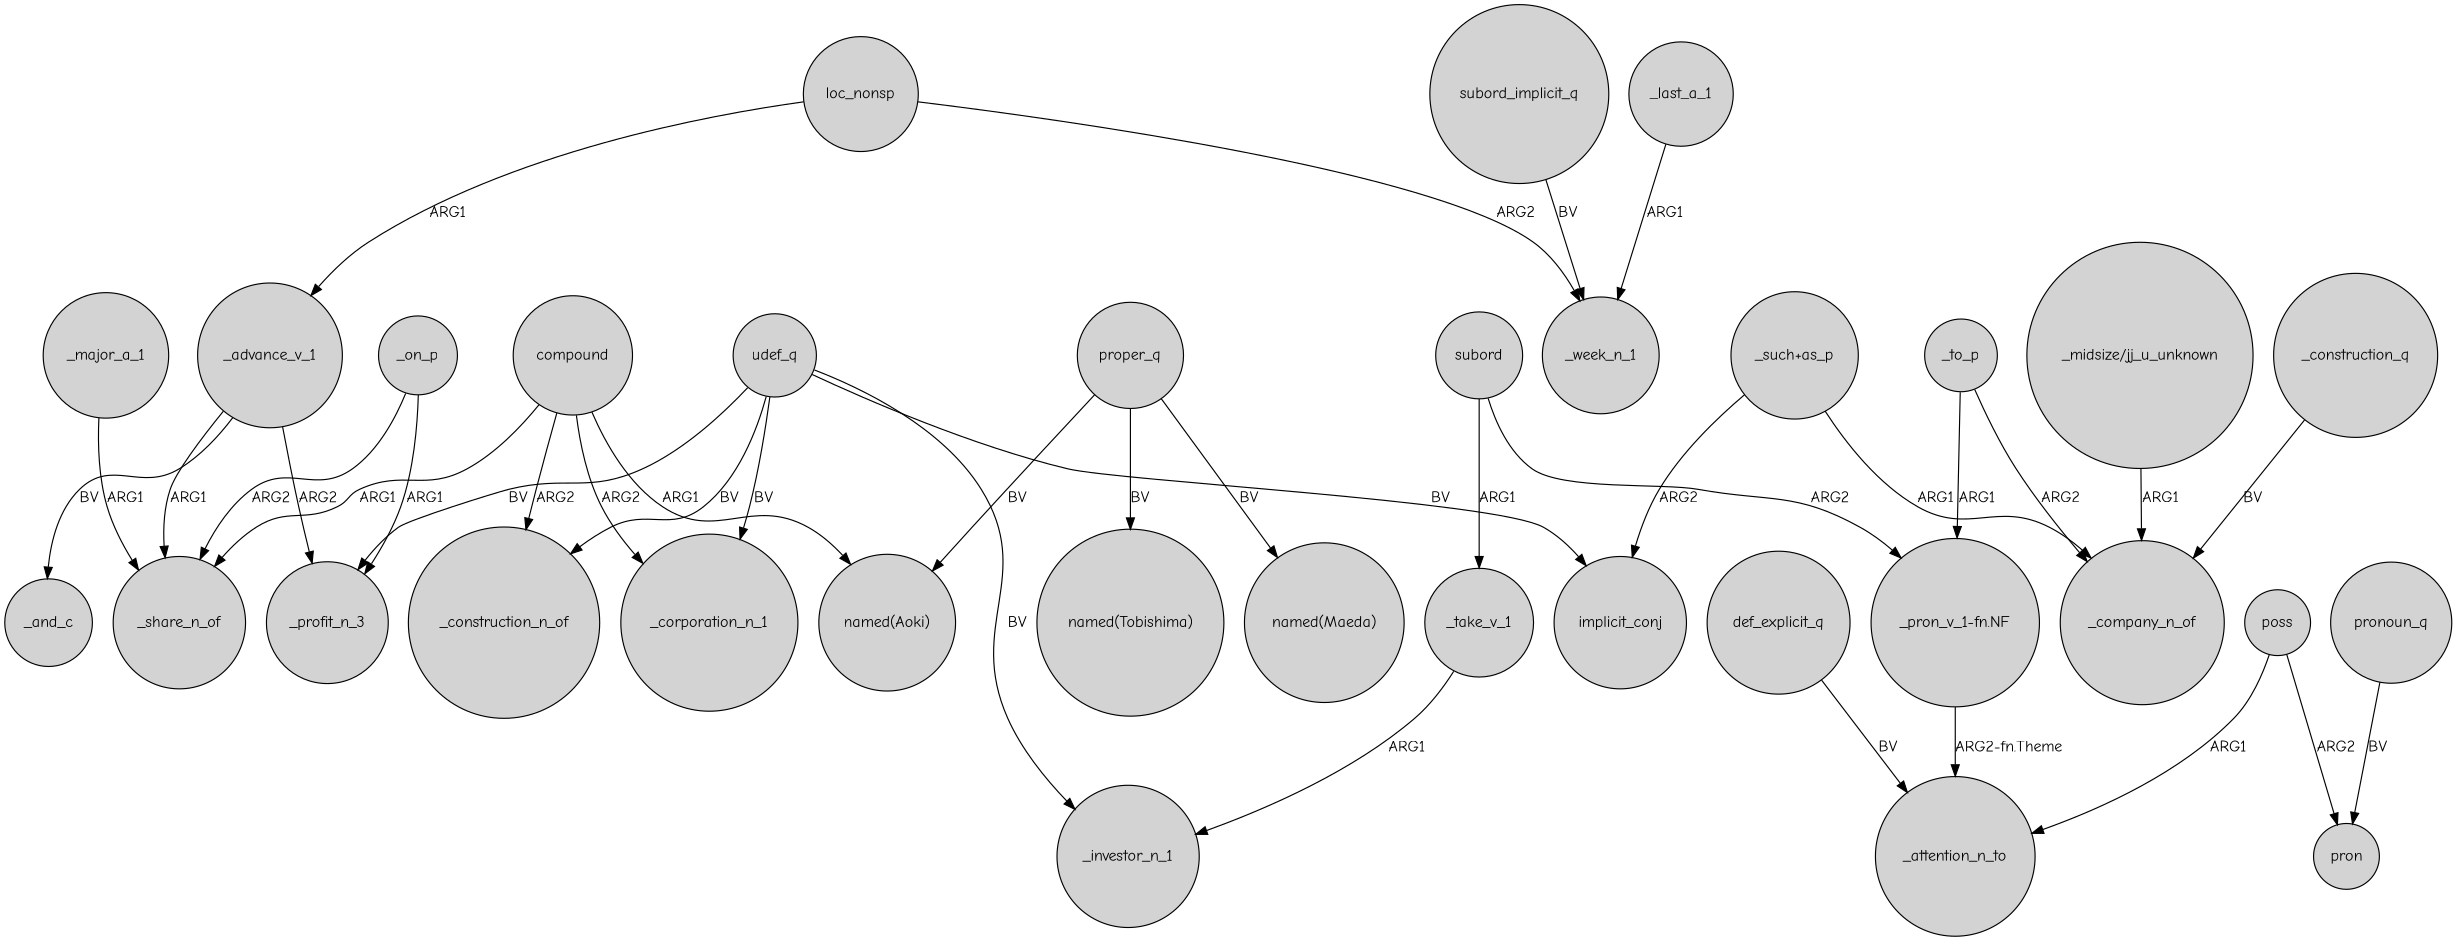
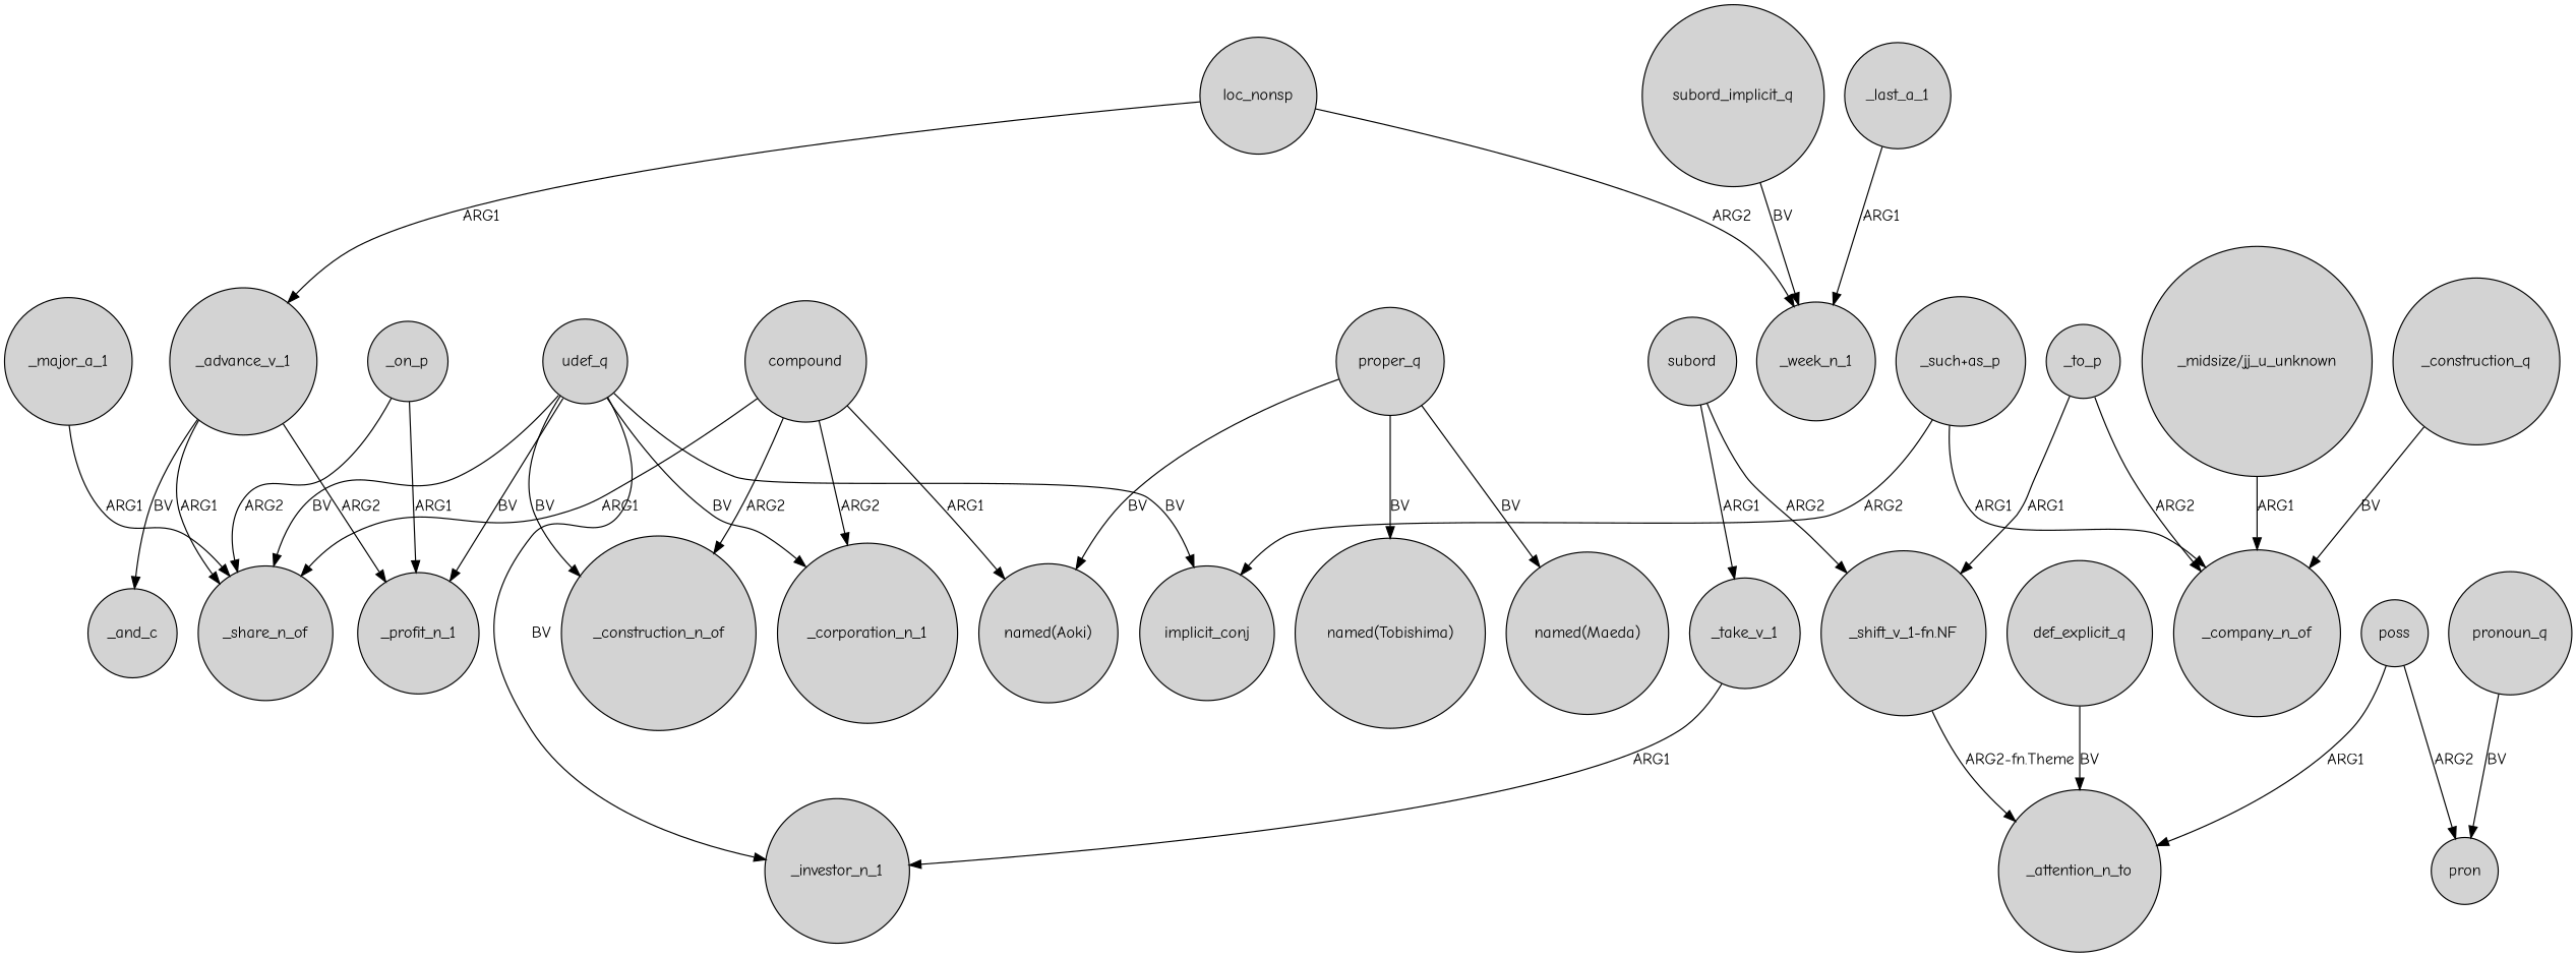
  digraph {
    fontname="Comic Neue"
    node [fontname="Comic Neue" shape=circle style=filled]
    edge [fontname="Comic Neue"]
    subord
    _take_v_1
-   "_shift_v_1-fn.NF" [label="_pron_v_1-fn.NF"]
+   "_shift_v_1-fn.NF"
    _investor_n_1
    _attention_n_to
    _on_p
-   _profit_n_1 [label=_profit_n_3]
+   _profit_n_1
    _share_n_of
    proper_q
    "named(Tobishima)"
    "named(Maeda)"
    "named(Aoki)"
    n13 [label=subord_implicit_q]
    _week_n_1
    poss
    pron
    udef_q
    _corporation_n_1
    implicit_conj
    _construction_n_of
    _to_p
    _company_n_of
    compound
    loc_nonsp
    _advance_v_1
    _and_c
    _major_a_1
    pronoun_q
    _last_a_1
    "_midsize/jj_u_unknown"
    "_such+as_p"
    n32 [label=_construction_q]
    def_explicit_q
    subord -> _take_v_1 [label=ARG1]
    subord -> "_shift_v_1-fn.NF" [label=ARG2]
    _take_v_1 -> _investor_n_1 [label=ARG1]
    "_shift_v_1-fn.NF" -> _attention_n_to [label="ARG2-fn.Theme"]
    _on_p -> _profit_n_1 [label=ARG1]
    _on_p -> _share_n_of [label=ARG2]
    proper_q -> "named(Tobishima)" [label=BV]
    proper_q -> "named(Maeda)" [label=BV]
    proper_q -> "named(Aoki)" [label=BV]
    n13 -> _week_n_1 [label=BV]
    poss -> _attention_n_to [label=ARG1]
    poss -> pron [label=ARG2]
    udef_q -> _investor_n_1 [label=BV]
    udef_q -> _profit_n_1 [label=BV]
+   udef_q -> _share_n_of [label=BV]
    udef_q -> _corporation_n_1 [label=BV]
    udef_q -> implicit_conj [label=BV]
    udef_q -> _construction_n_of [label=BV]
    _to_p -> "_shift_v_1-fn.NF" [label=ARG1]
    _to_p -> _company_n_of [label=ARG2]
    compound -> _share_n_of [label=ARG1]
    compound -> "named(Aoki)" [label=ARG1]
    compound -> _corporation_n_1 [label=ARG2]
    compound -> _construction_n_of [label=ARG2]
    loc_nonsp -> _week_n_1 [label=ARG2]
    loc_nonsp -> _advance_v_1 [label=ARG1]
    _advance_v_1 -> _profit_n_1 [label=ARG2]
    _advance_v_1 -> _share_n_of [label=ARG1]
    _advance_v_1 -> _and_c [label=BV]
    _major_a_1 -> _share_n_of [label=ARG1]
    pronoun_q -> pron [label=BV]
    _last_a_1 -> _week_n_1 [label=ARG1]
    "_midsize/jj_u_unknown" -> _company_n_of [label=ARG1]
    "_such+as_p" -> implicit_conj [label=ARG2]
    "_such+as_p" -> _company_n_of [label=ARG1]
    n32 -> _company_n_of [label=BV]
    def_explicit_q -> _attention_n_to [label=BV]
  }
